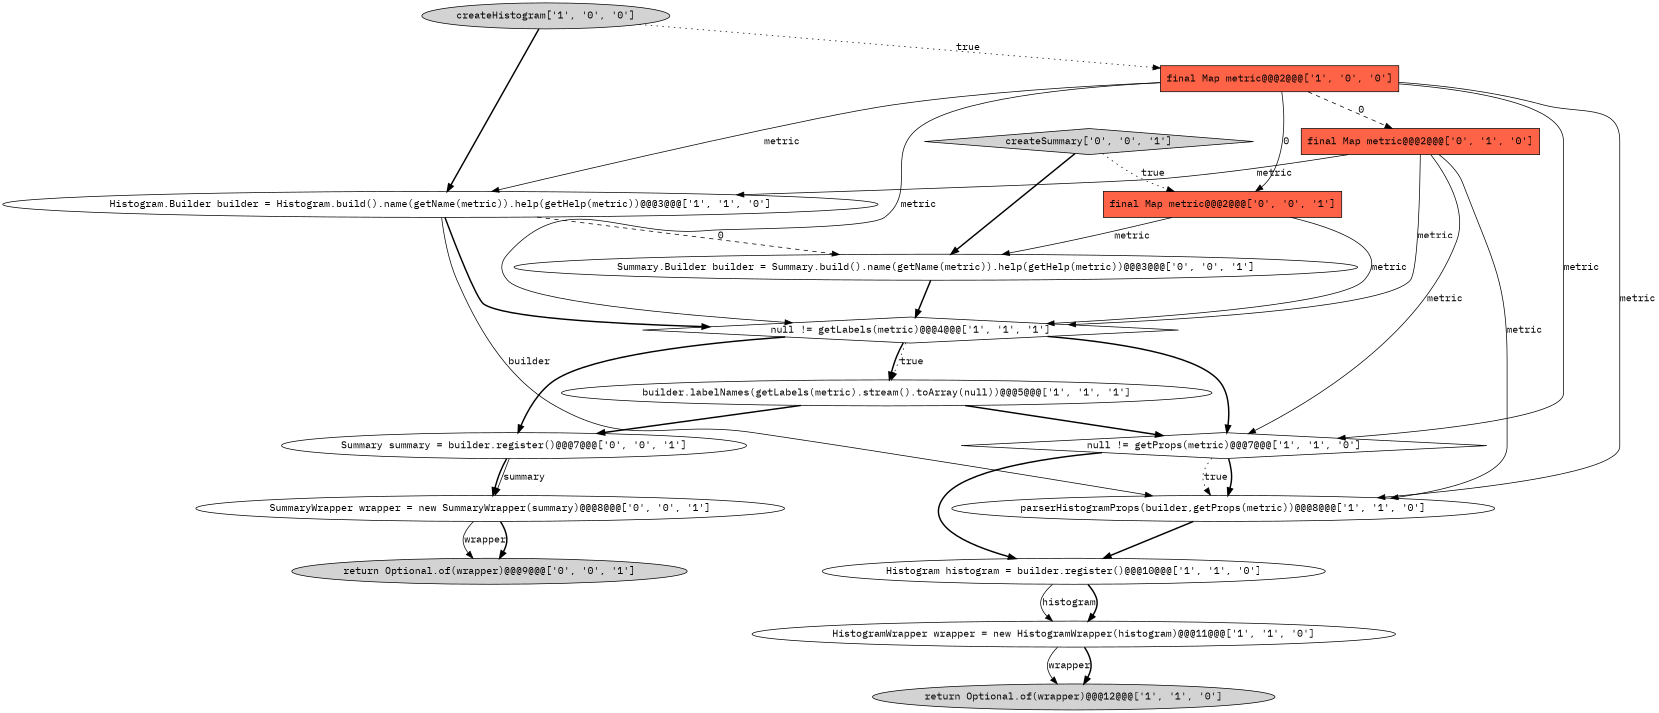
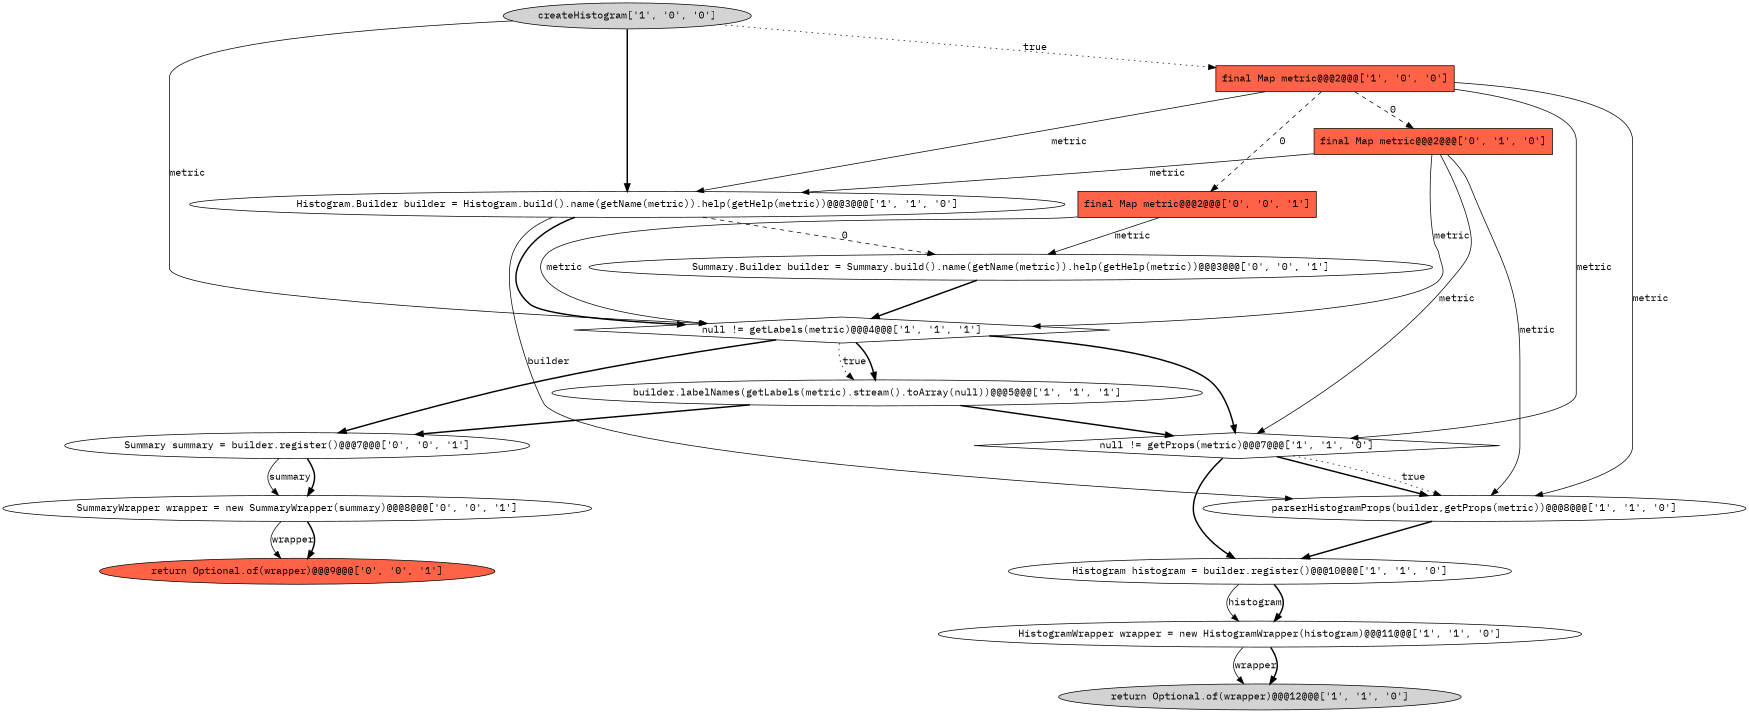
  digraph {
    fontname="IBM Plex Mono"
    node [fillcolor=white fontname="IBM Plex Mono" shape=ellipse style=filled]
    edge [fontname="IBM Plex Mono" style=bold]
    n1 [label="HistogramWrapper wrapper = new HistogramWrapper(histogram)@@@11@@@['1', '1', '0']"]
    n2 [fillcolor=lightgray label="return Optional.of(wrapper)@@@12@@@['1', '1', '0']"]
    n3 [label="Histogram.Builder builder = Histogram.build().name(getName(metric)).help(getHelp(metric))@@@3@@@['1', '1', '0']"]
    n4 [label="parserHistogramProps(builder,getProps(metric))@@@8@@@['1', '1', '0']"]
    n5 [label="Summary.Builder builder = Summary.build().name(getName(metric)).help(getHelp(metric))@@@3@@@['0', '0', '1']"]
    n6 [label="null != getLabels(metric)@@@4@@@['1', '1', '1']" shape=diamond]
    n7 [label="Histogram histogram = builder.register()@@@10@@@['1', '1', '0']"]
    n8 [label="null != getProps(metric)@@@7@@@['1', '1', '0']" shape=diamond]
    n9 [label="builder.labelNames(getLabels(metric).stream().toArray(null))@@@5@@@['1', '1', '1']"]
    n10 [label="Summary summary = builder.register()@@@7@@@['0', '0', '1']"]
    n11 [fillcolor=lightgray label="createHistogram['1', '0', '0']"]
    n12 [fillcolor=tomato label="final Map metric@@@2@@@['1', '0', '0']" shape=box]
    n13 [fillcolor=tomato label="final Map metric@@@2@@@['0', '1', '0']" shape=box]
    n14 [fillcolor=tomato label="final Map metric@@@2@@@['0', '0', '1']" shape=box]
    n15 [label="SummaryWrapper wrapper = new SummaryWrapper(summary)@@@8@@@['0', '0', '1']"]
-   n16 [fillcolor=lightgray label="createSummary['0', '0', '1']" shape=diamond]
-   n17 [fillcolor=lightgray label="return Optional.of(wrapper)@@@9@@@['0', '0', '1']"]
+   n17 [fillcolor=tomato label="return Optional.of(wrapper)@@@9@@@['0', '0', '1']"]
    n1 -> n2 [label=wrapper style=solid]
    n1 -> n2
    n3 -> n4 [label=builder style=solid]
    n3 -> n5 [label=0 style=dashed]
    n3 -> n6
    n4 -> n7
    n5 -> n6
    n6 -> n8
    n6 -> n9 [label=true style=dotted]
    n6 -> n9
    n6 -> n10
    n7 -> n1 [label=histogram style=solid]
    n7 -> n1
    n8 -> n4
    n8 -> n4 [label=true style=dotted]
    n8 -> n7
    n9 -> n8
    n9 -> n10
    n10 -> n15
    n10 -> n15 [label=summary style=solid]
    n11 -> n3
    n11 -> n12 [label=true style=dotted]
    n12 -> n3 [label=metric style=solid]
    n12 -> n4 [label=metric style=solid]
-   n12 -> n6 [label=metric style=solid]
+   n11 -> n6 [label=metric style=solid]
    n12 -> n8 [label=metric style=solid]
    n12 -> n13 [label=0 style=dashed]
-   n12 -> n14 [label=0 style=solid]
+   n12 -> n14 [label=0 style=dashed]
    n13 -> n3 [label=metric style=solid]
    n13 -> n4 [label=metric style=solid]
    n13 -> n6 [label=metric style=solid]
    n13 -> n8 [label=metric style=solid]
    n14 -> n5 [label=metric style=solid]
    n14 -> n6 [label=metric style=solid]
    n15 -> n17 [label=wrapper style=solid]
    n15 -> n17
-   n16 -> n5
-   n16 -> n14 [label=true style=dotted]
  }
